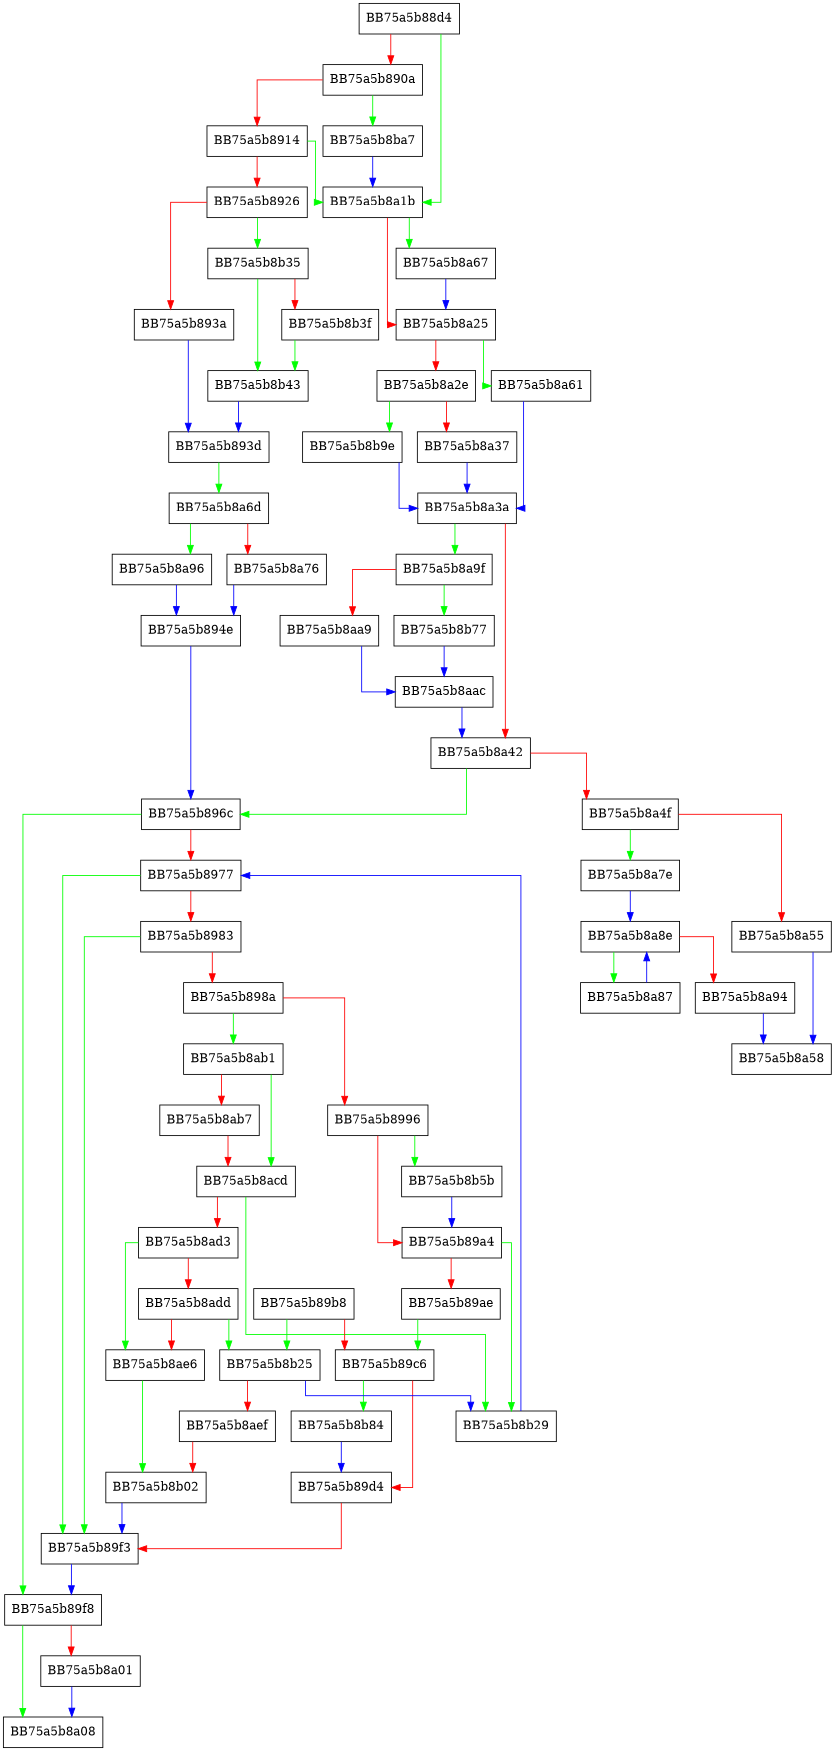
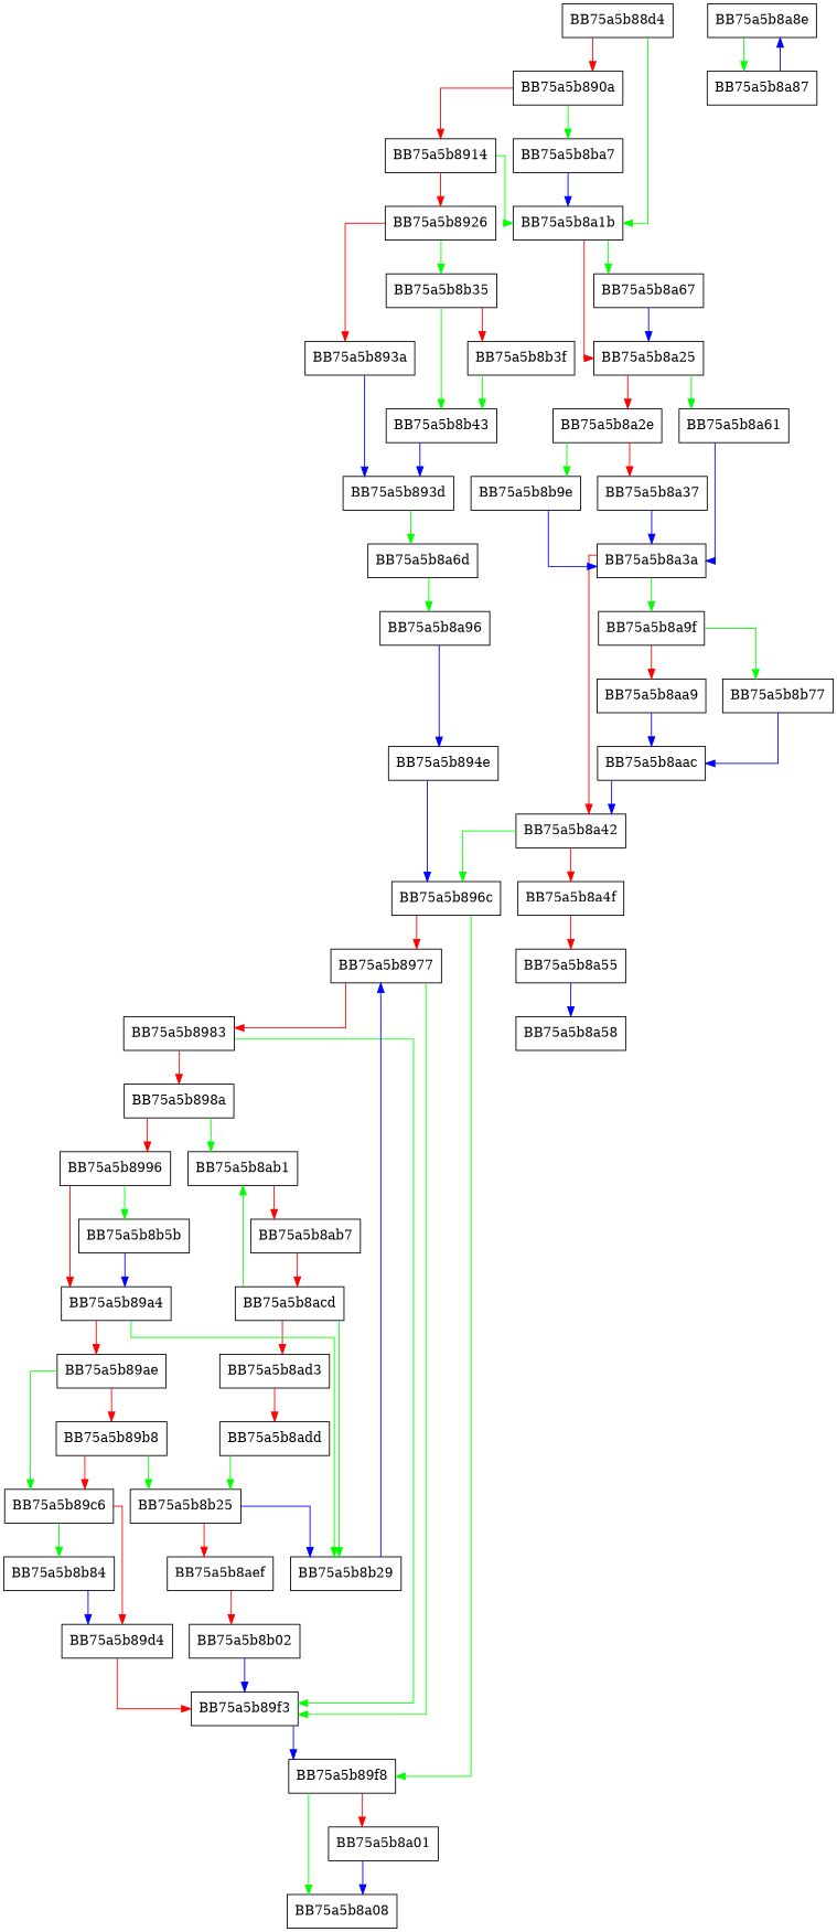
  digraph {
    splines=ortho
    node [shape=box]
    edge [color=red]
    BB75a5b88d4
    BB75a5b8a1b
    BB75a5b890a
    BB75a5b8a67
    BB75a5b8a25
    BB75a5b8ba7
    BB75a5b8914
    BB75a5b8a61
    BB75a5b8a2e
    BB75a5b8926
    BB75a5b8b35
    BB75a5b893a
    BB75a5b8b43
    BB75a5b8b3f
    BB75a5b893d
    BB75a5b8a6d
    BB75a5b8a96
-   BB75a5b8a76
    BB75a5b894e
    BB75a5b896c
    BB75a5b89f8
    BB75a5b8977
    BB75a5b8a08
    BB75a5b8a01
    BB75a5b89f3
    BB75a5b8983
    BB75a5b898a
    BB75a5b8ab1
    BB75a5b8996
    BB75a5b8acd
    BB75a5b8ab7
    BB75a5b8b5b
    BB75a5b89a4
    BB75a5b8b29
    BB75a5b8ad3
    BB75a5b89ae
    BB75a5b89c6
    BB75a5b89b8
    BB75a5b8b84
    BB75a5b89d4
    BB75a5b8b25
    BB75a5b8aef
    BB75a5b8a3a
    BB75a5b8b9e
    BB75a5b8a37
    BB75a5b8a9f
    BB75a5b8a42
    BB75a5b8b77
    BB75a5b8aa9
    BB75a5b8a4f
    BB75a5b8aac
-   BB75a5b8a7e
    BB75a5b8a55
    BB75a5b8a8e
    BB75a5b8a58
    BB75a5b8a87
-   BB75a5b8a94
-   BB75a5b8ae6
    BB75a5b8add
    BB75a5b8b02
    BB75a5b88d4 -> BB75a5b8a1b [color=green]
    BB75a5b88d4 -> BB75a5b890a
    BB75a5b8a1b -> BB75a5b8a67 [color=green]
    BB75a5b8a1b -> BB75a5b8a25
    BB75a5b890a -> BB75a5b8ba7 [color=green]
    BB75a5b890a -> BB75a5b8914
    BB75a5b8a67 -> BB75a5b8a25 [color=blue]
    BB75a5b8a25 -> BB75a5b8a61 [color=green]
    BB75a5b8a25 -> BB75a5b8a2e
    BB75a5b8ba7 -> BB75a5b8a1b [color=blue]
    BB75a5b8914 -> BB75a5b8a1b [color=green]
    BB75a5b8914 -> BB75a5b8926
    BB75a5b8a61 -> BB75a5b8a3a [color=blue]
    BB75a5b8a2e -> BB75a5b8b9e [color=green]
    BB75a5b8a2e -> BB75a5b8a37
    BB75a5b8926 -> BB75a5b8b35 [color=green]
    BB75a5b8926 -> BB75a5b893a
    BB75a5b8b35 -> BB75a5b8b43 [color=green]
    BB75a5b8b35 -> BB75a5b8b3f
    BB75a5b893a -> BB75a5b893d [color=blue]
    BB75a5b8b43 -> BB75a5b893d [color=blue]
    BB75a5b8b3f -> BB75a5b8b43 [color=green]
    BB75a5b893d -> BB75a5b8a6d [color=green]
    BB75a5b8a6d -> BB75a5b8a96 [color=green]
-   BB75a5b8a6d -> BB75a5b8a76
    BB75a5b8a96 -> BB75a5b894e [color=blue]
-   BB75a5b8a76 -> BB75a5b894e [color=blue]
    BB75a5b894e -> BB75a5b896c [color=blue]
    BB75a5b896c -> BB75a5b89f8 [color=green]
    BB75a5b896c -> BB75a5b8977
    BB75a5b89f8 -> BB75a5b8a08 [color=green]
    BB75a5b89f8 -> BB75a5b8a01
    BB75a5b8977 -> BB75a5b89f3 [color=green]
    BB75a5b8977 -> BB75a5b8983
    BB75a5b8a01 -> BB75a5b8a08 [color=blue]
    BB75a5b89f3 -> BB75a5b89f8 [color=blue]
    BB75a5b8983 -> BB75a5b89f3 [color=green]
    BB75a5b8983 -> BB75a5b898a
    BB75a5b898a -> BB75a5b8ab1 [color=green]
    BB75a5b898a -> BB75a5b8996
-   BB75a5b8ab1 -> BB75a5b8acd [color=green]
+   BB75a5b8acd -> BB75a5b8ab1 [color=green]
    BB75a5b8ab1 -> BB75a5b8ab7
    BB75a5b8996 -> BB75a5b8b5b [color=green]
    BB75a5b8996 -> BB75a5b89a4
    BB75a5b8acd -> BB75a5b8b29 [color=green]
    BB75a5b8acd -> BB75a5b8ad3
    BB75a5b8ab7 -> BB75a5b8acd
    BB75a5b8b5b -> BB75a5b89a4 [color=blue]
    BB75a5b89a4 -> BB75a5b8b29 [color=green]
    BB75a5b89a4 -> BB75a5b89ae
    BB75a5b8b29 -> BB75a5b8977 [color=blue]
-   BB75a5b8ad3 -> BB75a5b8ae6 [color=green]
    BB75a5b8ad3 -> BB75a5b8add
    BB75a5b89ae -> BB75a5b89c6 [color=green]
+   BB75a5b89ae -> BB75a5b89b8
    BB75a5b89c6 -> BB75a5b8b84 [color=green]
    BB75a5b89c6 -> BB75a5b89d4
    BB75a5b89b8 -> BB75a5b89c6
    BB75a5b89b8 -> BB75a5b8b25 [color=green]
    BB75a5b8b84 -> BB75a5b89d4 [color=blue]
    BB75a5b89d4 -> BB75a5b89f3
    BB75a5b8b25 -> BB75a5b8b29 [color=blue]
    BB75a5b8b25 -> BB75a5b8aef
    BB75a5b8aef -> BB75a5b8b02
    BB75a5b8a3a -> BB75a5b8a9f [color=green]
    BB75a5b8a3a -> BB75a5b8a42
    BB75a5b8b9e -> BB75a5b8a3a [color=blue]
    BB75a5b8a37 -> BB75a5b8a3a [color=blue]
    BB75a5b8a9f -> BB75a5b8b77 [color=green]
    BB75a5b8a9f -> BB75a5b8aa9
    BB75a5b8a42 -> BB75a5b896c [color=green]
    BB75a5b8a42 -> BB75a5b8a4f
    BB75a5b8b77 -> BB75a5b8aac [color=blue]
    BB75a5b8aa9 -> BB75a5b8aac [color=blue]
-   BB75a5b8a4f -> BB75a5b8a7e [color=green]
    BB75a5b8a4f -> BB75a5b8a55
    BB75a5b8aac -> BB75a5b8a42 [color=blue]
-   BB75a5b8a7e -> BB75a5b8a8e [color=blue]
    BB75a5b8a55 -> BB75a5b8a58 [color=blue]
    BB75a5b8a8e -> BB75a5b8a87 [color=green]
-   BB75a5b8a8e -> BB75a5b8a94
    BB75a5b8a87 -> BB75a5b8a8e [color=blue]
-   BB75a5b8a94 -> BB75a5b8a58 [color=blue]
-   BB75a5b8ae6 -> BB75a5b8b02 [color=green]
    BB75a5b8add -> BB75a5b8b25 [color=green]
-   BB75a5b8add -> BB75a5b8ae6
    BB75a5b8b02 -> BB75a5b89f3 [color=blue]
  }
